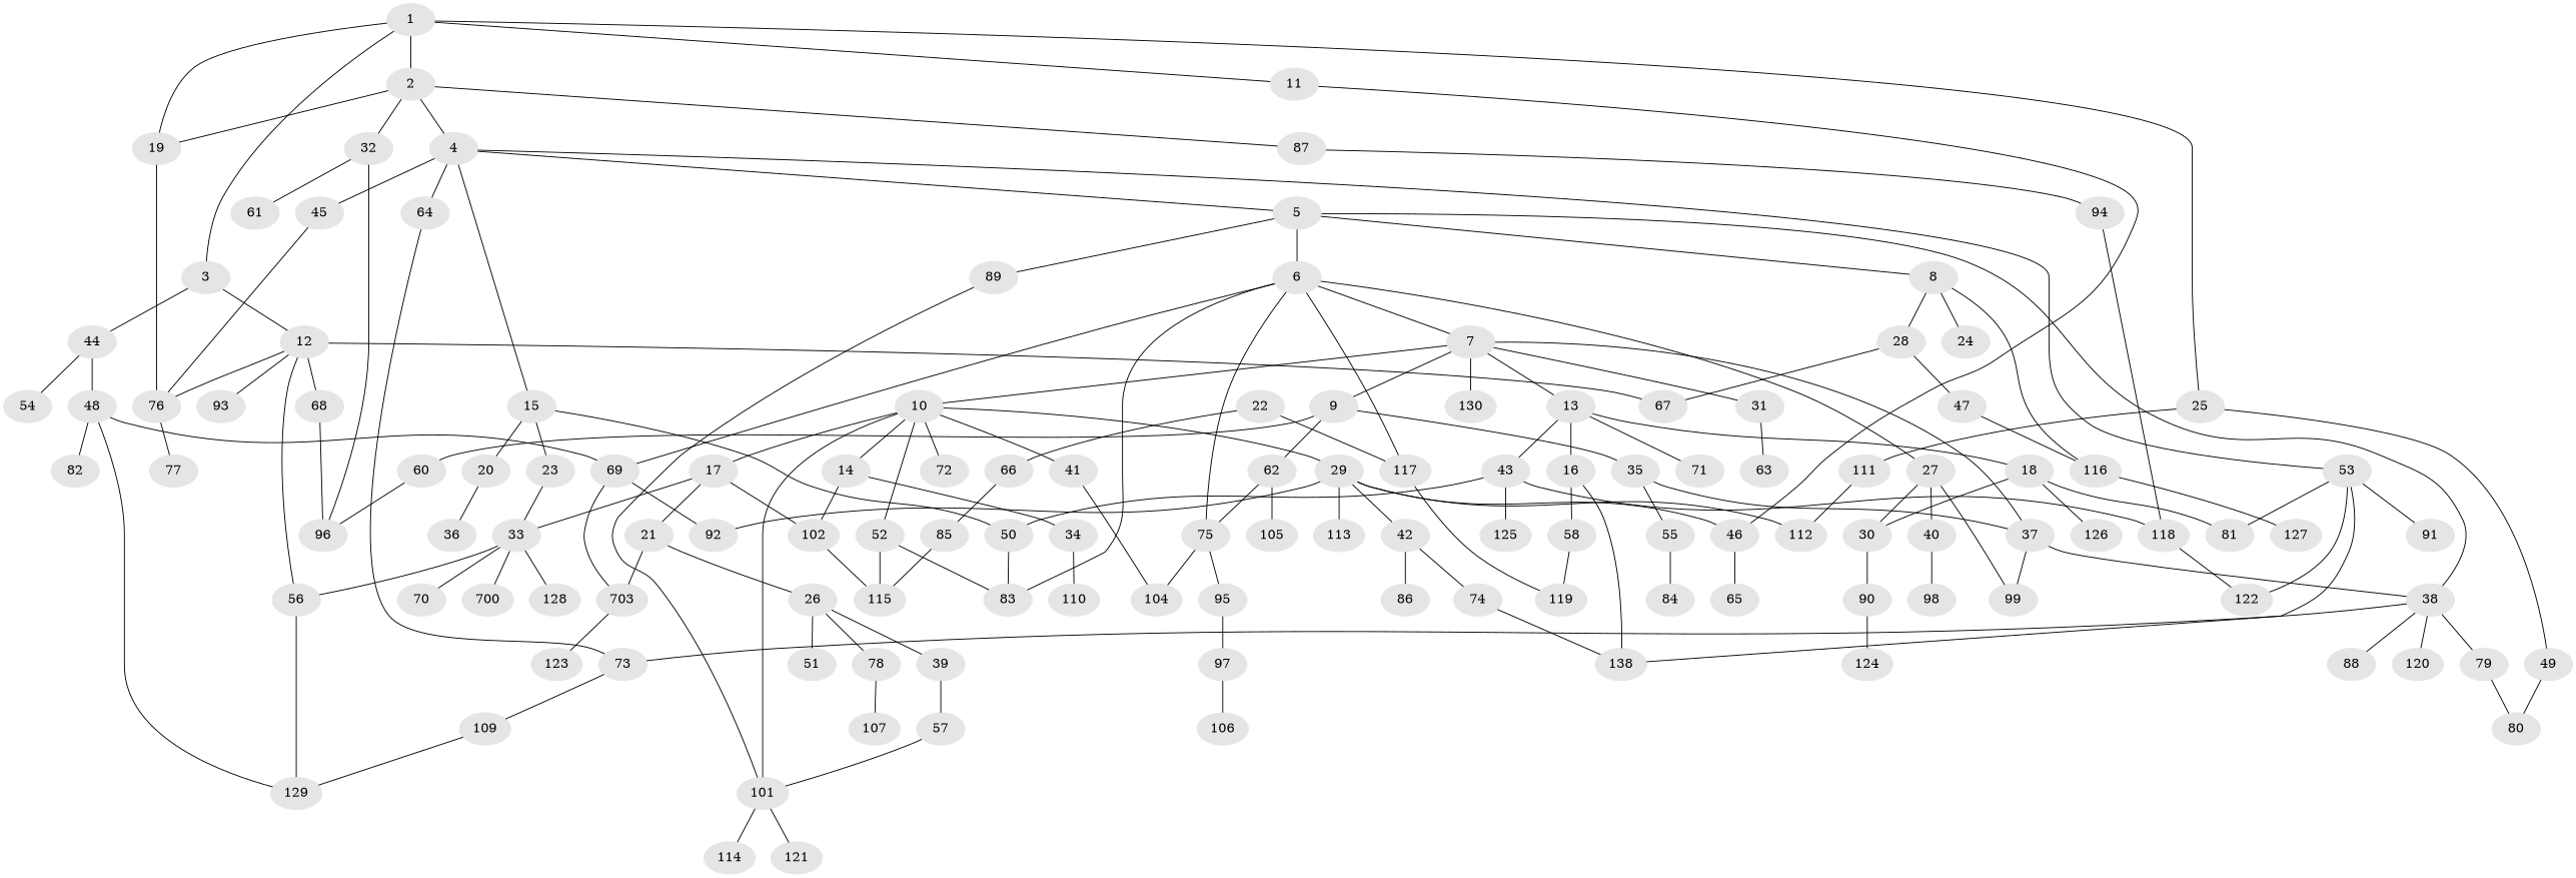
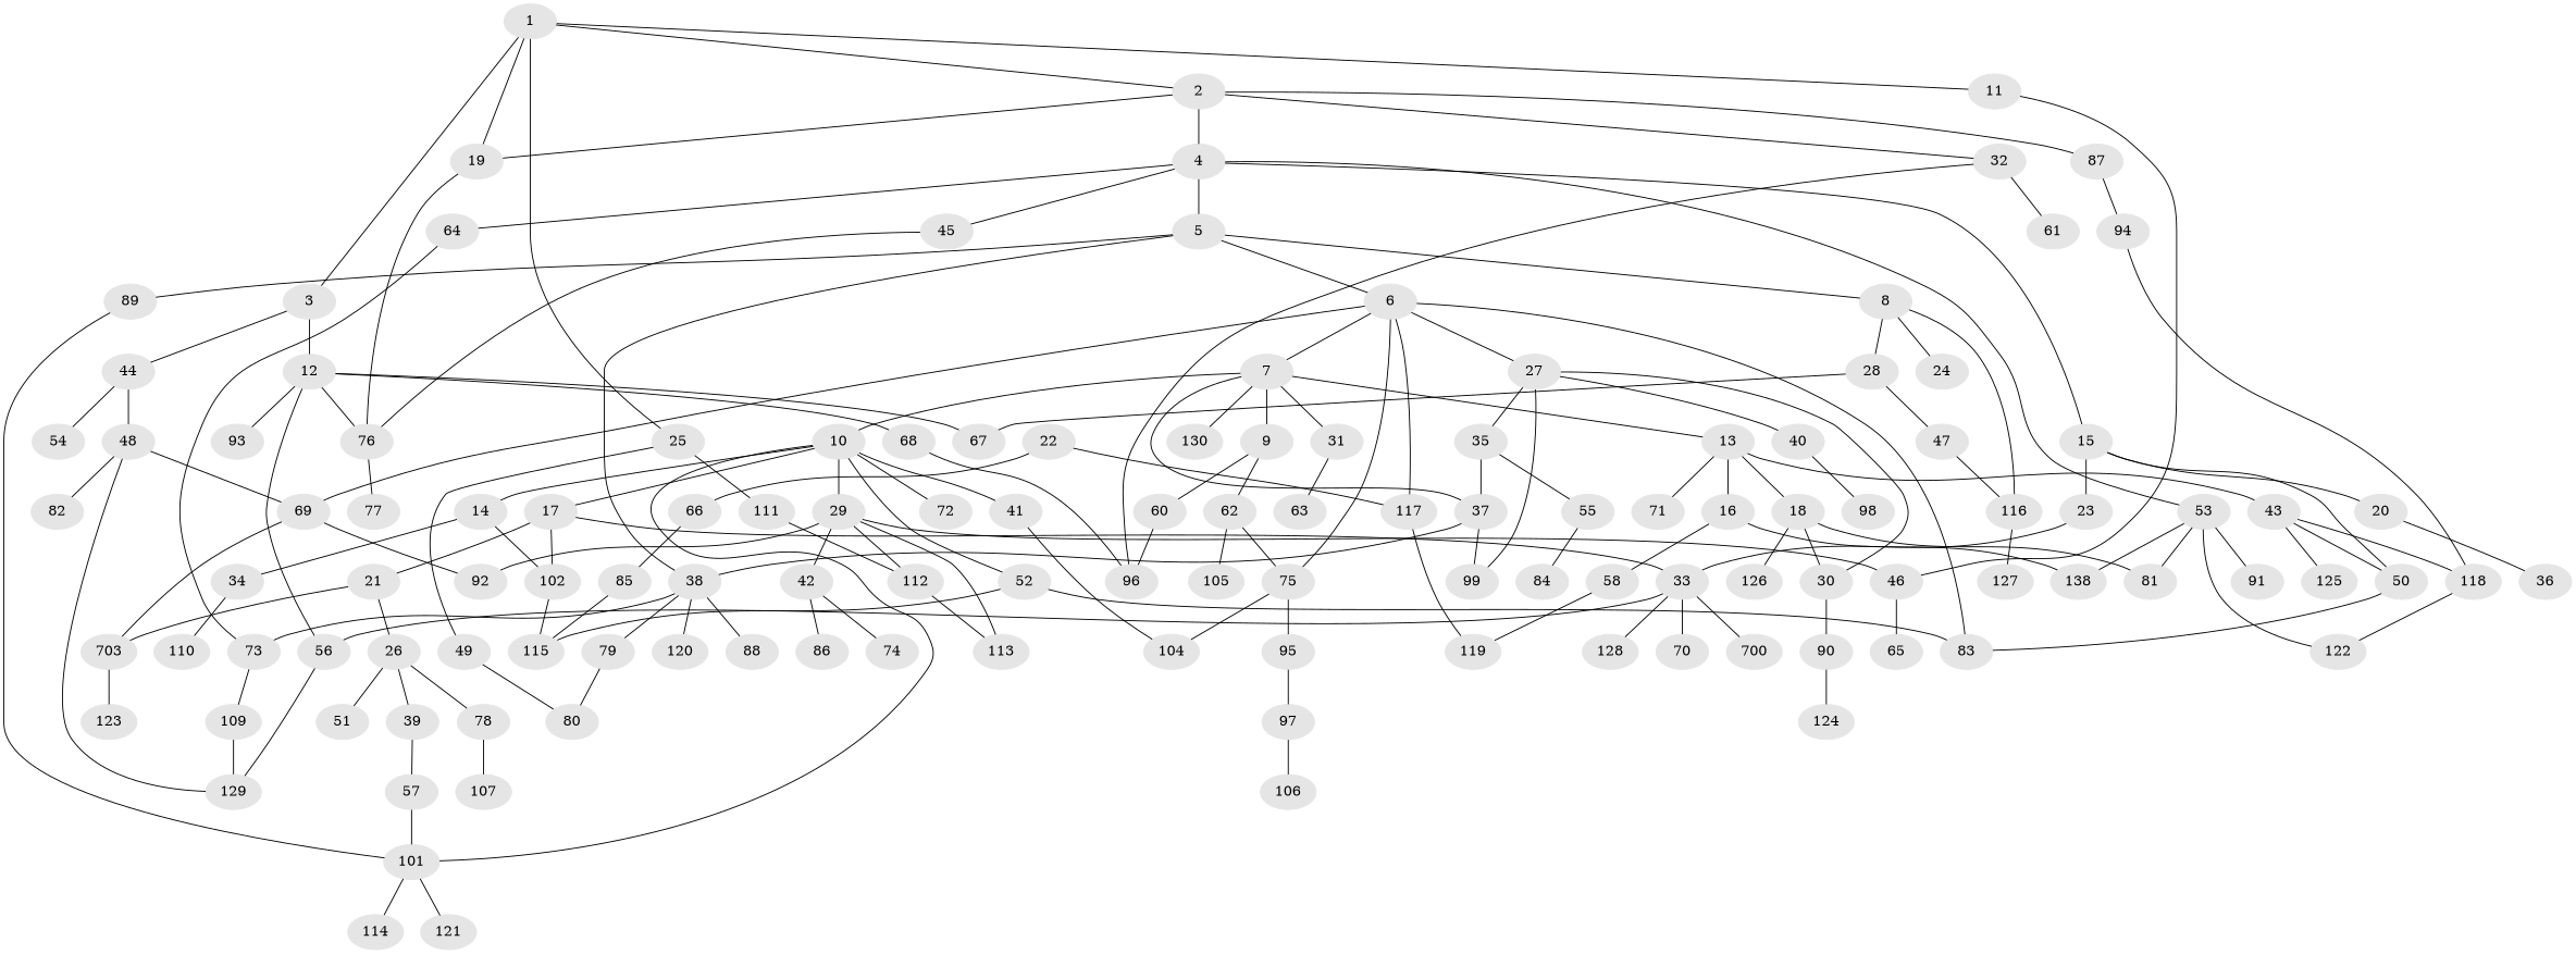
  graph {
    node [color=gray90 style=filled]
    1
    2
    3
    11
    19
    25
    4
    32
    87
    12
    44
    46
    76
    49
    111
    5
    15
    45
    53
    64
    61
    96
    94
    56
    67
    68
    93
    48
    54
    6
    8
    38
    89
    20
    23
    50
    n37 [label=138]
    81
    91
    122
    73
    7
    27
    69
    75
    83
    117
    24
    28
    116
    79
    88
    120
    101
    9
    10
    13
    31
    37
    130
    30
    35
    40
    99
    n65 [label=703]
    92
    104
    95
    119
    60
    62
    14
    17
    29
    41
    52
    72
    16
    18
    43
    71
    63
    47
    127
    105
    34
    102
    21
    33
    42
    112
    113
    115
    114
    121
    65
    129
    77
    58
    126
    118
    125
    110
    36
    22
    66
    26
    70
    n109 [label=700]
    128
    90
    39
    51
    78
    123
    85
    80
    57
    107
    55
    98
    74
    86
    124
    84
    109
    82
    97
    106
    1 -- 2
    1 -- 3
    1 -- 11
    1 -- 19
    1 -- 25
    2 -- 19
    2 -- 4
    2 -- 32
    2 -- 87
    3 -- 12
    3 -- 44
    11 -- 46
    19 -- 76
    25 -- 49
    25 -- 111
    4 -- 5
    4 -- 15
    4 -- 45
    4 -- 53
    4 -- 64
    32 -- 61
    32 -- 96
    87 -- 94
    12 -- 76
    12 -- 56
    12 -- 67
    12 -- 68
    12 -- 93
    44 -- 48
    44 -- 54
    46 -- 65
    76 -- 77
    49 -- 80
    111 -- 112
    5 -- 6
    5 -- 8
    5 -- 38
    5 -- 89
    15 -- 20
    15 -- 23
    15 -- 50
    45 -- 76
    53 -- n37
    53 -- 81
    53 -- 91
    53 -- 122
    64 -- 73
    94 -- 118
    56 -- 129
    68 -- 96
    48 -- 69
    48 -- 129
    48 -- 82
    6 -- 7
    6 -- 27
    6 -- 69
    6 -- 75
    6 -- 83
    6 -- 117
    8 -- 24
    8 -- 28
    8 -- 116
    38 -- 73
    38 -- 79
    38 -- 88
    38 -- 120
    89 -- 101
    20 -- 36
    23 -- 33
    50 -- 83
    73 -- 109
    7 -- 9
    7 -- 10
    7 -- 13
    7 -- 31
    7 -- 37
    7 -- 130
    27 -- 30
-   9 -- 35
+   27 -- 35
    27 -- 40
    27 -- 99
    69 -- n65
    69 -- 92
    75 -- 104
    75 -- 95
    117 -- 119
    28 -- 67
    28 -- 47
    116 -- 127
    79 -- 80
    101 -- 114
    101 -- 121
    9 -- 60
    9 -- 62
    10 -- 101
    10 -- 14
    10 -- 17
    10 -- 29
    10 -- 41
    10 -- 52
    10 -- 72
    13 -- 16
    13 -- 18
    13 -- 43
    13 -- 71
    31 -- 63
    37 -- 38
    37 -- 99
    30 -- 90
    35 -- 37
    35 -- 55
    40 -- 98
    n65 -- 123
    95 -- 97
    60 -- 96
    62 -- 75
    62 -- 105
    14 -- 34
    14 -- 102
    17 -- 102
    17 -- 21
    17 -- 33
    29 -- 46
    29 -- 92
    29 -- 42
    29 -- 112
    29 -- 113
    41 -- 104
    52 -- 83
    52 -- 115
    16 -- n37
    16 -- 58
    18 -- 81
    18 -- 30
    18 -- 126
    43 -- 50
    43 -- 118
    43 -- 125
    47 -- 116
    34 -- 110
    102 -- 115
    21 -- n65
    21 -- 26
    33 -- 56
    33 -- 70
    33 -- n109
    33 -- 128
    42 -- 74
    42 -- 86
+   112 -- 113
    58 -- 119
    118 -- 122
    22 -- 117
    22 -- 66
    66 -- 85
    26 -- 39
    26 -- 51
    26 -- 78
    90 -- 124
    39 -- 57
    78 -- 107
    85 -- 115
    57 -- 101
    55 -- 84
-   74 -- n37
    109 -- 129
    97 -- 106
  }
